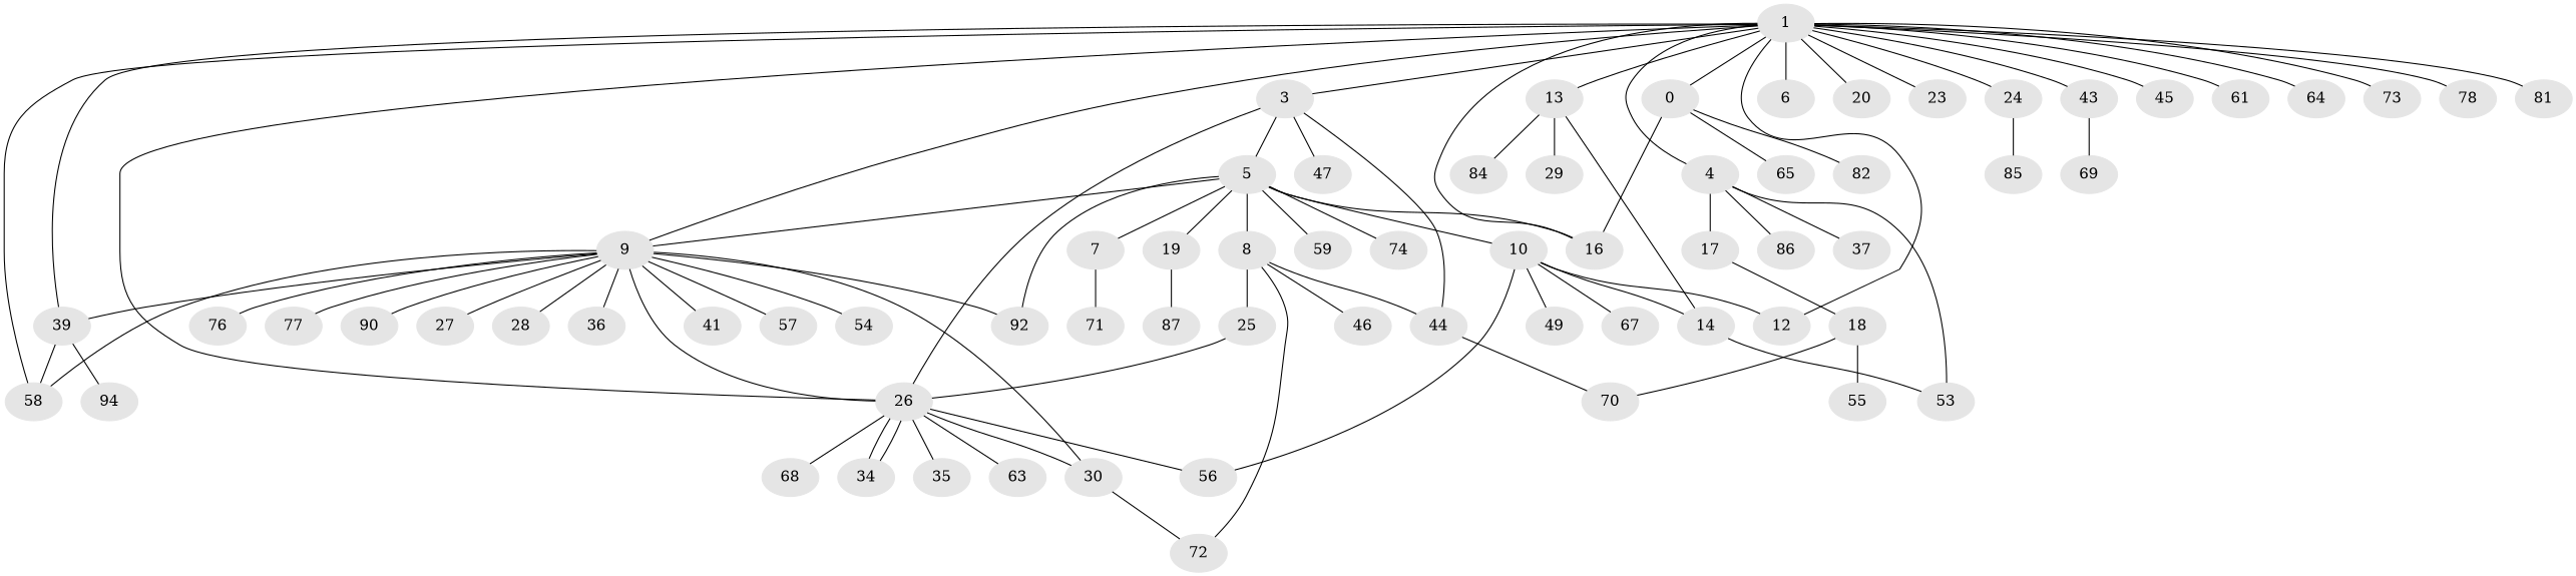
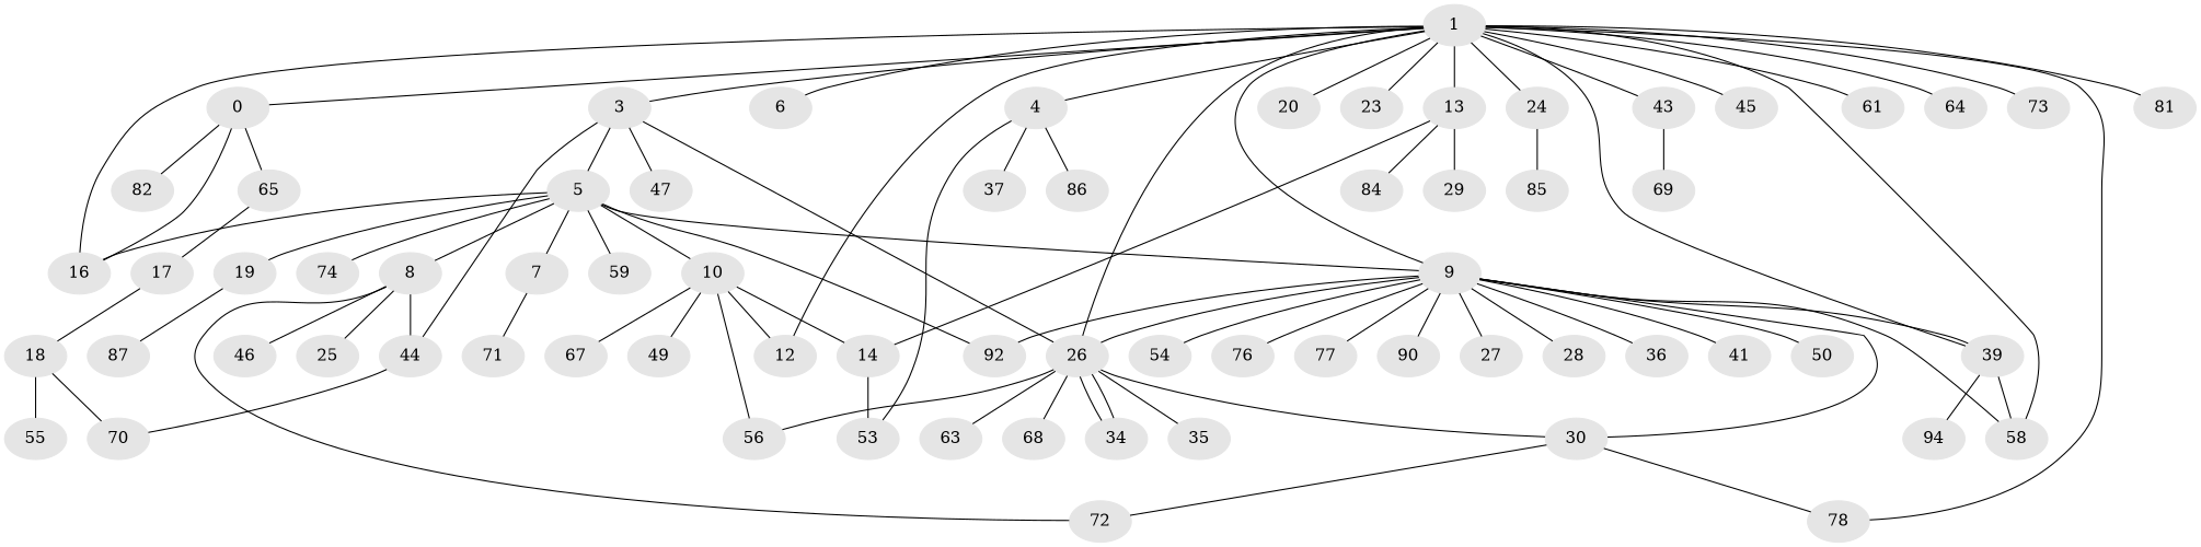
  graph {
    node [color=gray90 style=filled]
    1 [super="+79"]
    n2 [label=0 super="+70"]
    3 [super="+42"]
    4 [super="+75"]
    6
    9 [super="+11"]
    12
    13 [super="+21"]
    16 [super="+31"]
    20 [super="+22"]
    23
    24 [super="+38"]
    26 [super="+57"]
    39 [super="+48"]
    43
    45
    58
    61
    64
    73
    78
    81
    65
    82
    5 [super="+15"]
    44 [super="+91"]
    47
    17
    37
    53 [super="+89"]
    86
    8 [super="+72"]
    25 [super="+62"]
    46
    n35 [label=72 super="+88"]
    92
    27 [super="+85"]
    28
    30
    36
    41
-   50 [label=57]
+   50
    54
    76
    77
    90
    14 [super="+33"]
    29
    84
    n50 [label=85]
    56
    34
    35
    63
    68
    94
    69
    7 [super="+51"]
    10 [super="+32"]
    19 [super="+40"]
    59
    74 [super="+93"]
    n63 [label=70]
    18 [super="+66"]
    71
    49
    67
    87
    55
    1 -- n2
    1 -- 3
    1 -- 4
    1 -- 6
    1 -- 9
    1 -- 12
    1 -- 13
    1 -- 16
    1 -- 20
    1 -- 23
    1 -- 24
    1 -- 26
    1 -- 39
    1 -- 43
    1 -- 45
    1 -- 58
    1 -- 61
    1 -- 64
    1 -- 73
    1 -- 78
    1 -- 81
    n2 -- 16
    n2 -- 65
    n2 -- 82
    3 -- 26
    3 -- 5 [weight=2]
    3 -- 44
    3 -- 47
-   4 -- 17
+   65 -- 17
    4 -- 37
    4 -- 53
    4 -- 86
    9 -- 26
    9 -- 39
    9 -- 58
    9 -- 92
    9 -- 27
    9 -- 28
    9 -- 30
    9 -- 36
    9 -- 41
    9 -- 50
    9 -- 54
    9 -- 76
    9 -- 77
    9 -- 90
    13 -- 14
    13 -- 29
    13 -- 84
    24 -- n50
    26 -- 30
    26 -- 56
    26 -- 34
    26 -- 34
    26 -- 35
    26 -- 63
    26 -- 68
    39 -- 58
    39 -- 94
    43 -- 69
    5 -- 9
    5 -- 16
    5 -- 8
    5 -- 92
    5 -- 7
    5 -- 10
    5 -- 19
    5 -- 59
    5 -- 74
    44 -- n63
    17 -- 18
    8 -- 44
    8 -- 25
    8 -- 46
    8 -- n35
-   25 -- 26
+   30 -- 78
    30 -- n35
    14 -- 53
    7 -- 71
    10 -- 12
    10 -- 14
    10 -- 56
    10 -- 49
    10 -- 67
    19 -- 87
    18 -- n63
    18 -- 55
  }
